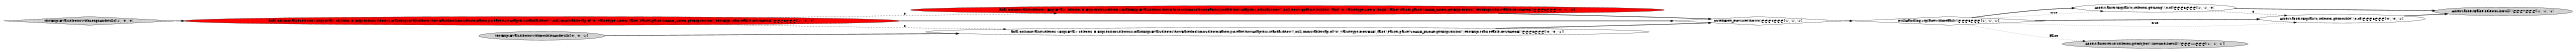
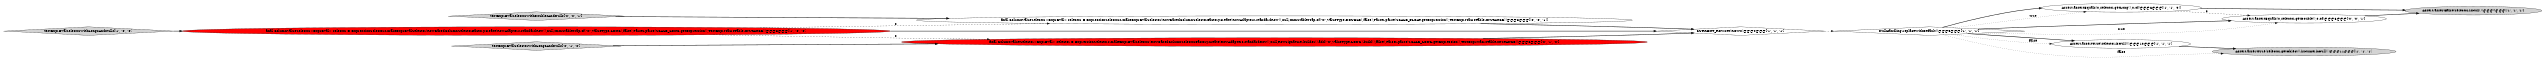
  digraph {
    fontname="DejaVu Serif"
    rankdir=LR
    node [fillcolor=white fontname="DejaVu Serif" shape=ellipse style=filled]
    edge [fontname="DejaVu Serif" style=bold]
    n1 [fillcolor=red label="final ColumnValueSelector<ExprEval> selector = ExpressionSelectors.makeExprEvalSelector(RowBasedColumnSelectorFactory.create(RowAdapters.standardRow(),null,RowSignature.builder().add(\"x\",ValueType.LONG).build(),false),Parser.parse(SCALE_LONG.getExpression(),TestExprMacroTable.INSTANCE))@@@3@@@['0', '1', '0']"]
    n2 [label="CURRENT_ROW.set(ROW0)@@@4@@@['1', '1', '1']" shape=diamond]
    n3 [label="NullHandling.replaceWithDefault()@@@5@@@['1', '1', '1']" shape=diamond]
    n4 [label="Assert.assertEquals(0,selector.getLong(),0.0f)@@@6@@@['1', '1', '0']"]
    n5 [label="Assert.assertEquals(0,selector.getDouble(),0.0f)@@@6@@@['0', '0', '1']"]
+   n6 [label="Assert.assertTrue(selector.isNull())@@@10@@@['1', '1', '1']"]
    n7 [fillcolor=lightgray label="Assert.assertTrue(selector.getObject().isNumericNull())@@@11@@@['1', '1', '1']"]
    n8 [fillcolor=lightgray label="Assert.assertFalse(selector.isNull())@@@7@@@['1', '1', '1']"]
    n9 [fillcolor=lightgray label="testExprEvalSelectorWithLongsAndNulls['1', '0', '0']" shape=diamond]
    n10 [fillcolor=red label="final ColumnValueSelector<ExprEval> selector = ExpressionSelectors.makeExprEvalSelector(RowBasedColumnSelectorFactory.create(RowAdapters.standardRow(),null,ImmutableMap.of(\"x\",ValueType.LONG),false),Parser.parse(SCALE_LONG.getExpression(),TestExprMacroTable.INSTANCE))@@@3@@@['1', '0', '0']"]
    n11 [label="final ColumnValueSelector<ExprEval> selector = ExpressionSelectors.makeExprEvalSelector(RowBasedColumnSelectorFactory.create(RowAdapters.standardRow(),null,ImmutableMap.of(\"x\",ValueType.DOUBLE),false),Parser.parse(SCALE_FLOAT.getExpression(),TestExprMacroTable.INSTANCE))@@@3@@@['0', '0', '1']"]
-   n13 [fillcolor=lightgray label="testExprEvalSelectorWithDoublesAndNulls['0', '0', '1']"]
+   n12 [fillcolor=lightgray label="testExprEvalSelectorWithLongsAndNulls['0', '1', '0']" shape=diamond]
+   n13 [fillcolor=lightgray label="testExprEvalSelectorWithDoublesAndNulls['0', '0', '1']" shape=diamond]
    n1 -> n2
-   n2 -> n3
+   n2 -> n3 [style=dashed]
    n3 -> n4
    n3 -> n4 [label=true style=dotted]
    n3 -> n5
    n3 -> n5 [label=true style=dotted]
+   n3 -> n6
+   n3 -> n6 [label=false style=dotted]
    n3 -> n7 [label=false style=dotted]
    n4 -> n5 [label=0 style=dashed]
    n4 -> n8
    n5 -> n8
+   n6 -> n7
    n9 -> n10
    n10 -> n1 [label=0 style=dashed]
    n10 -> n2
    n10 -> n11 [label=0 style=dashed]
    n11 -> n2
+   n12 -> n1
    n13 -> n11
  }
